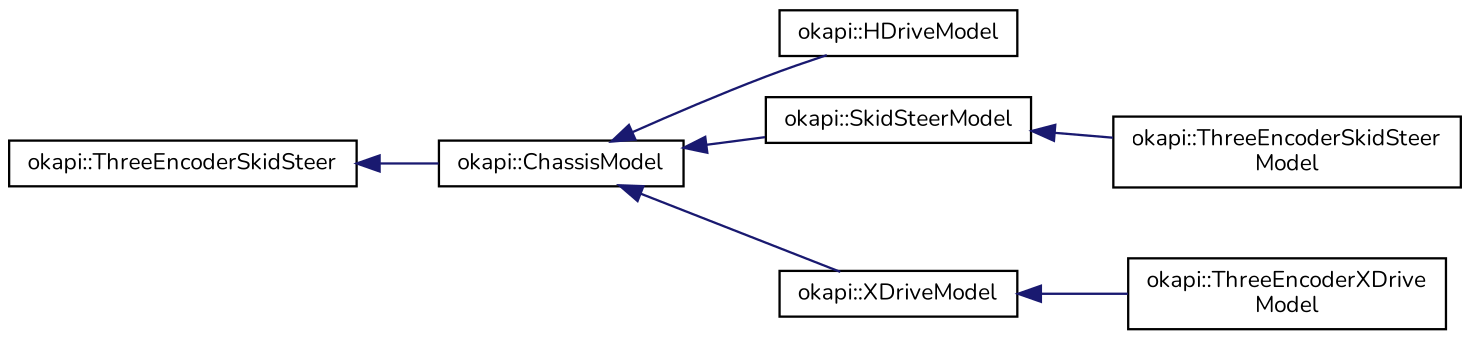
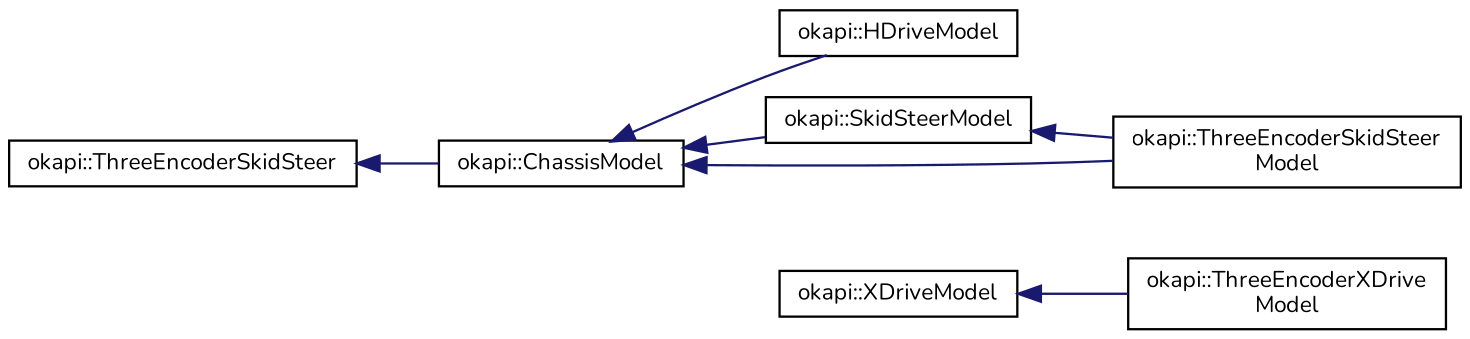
  digraph {
    fontname=Nunito
    rankdir=LR
    node [color=black fillcolor=white fontname=Nunito fontsize=10 shape=record style=filled]
    edge [color=midnightblue dir=back fontname=Nunito fontsize=10 labelfontname=Helvetica labelfontsize=10 style=solid]
    n1 [height=0.2 label="okapi::ThreeEncoderSkidSteer" width=0.4]
    n2 [height=0.2 label="okapi::ChassisModel" width=0.4]
    n3 [height=0.2 label="okapi::HDriveModel" width=0.4]
    n4 [height=0.2 label="okapi::SkidSteerModel" width=0.4]
    n5 [height=0.2 label="okapi::XDriveModel" width=0.4]
    n6 [height=0.2 label="okapi::ThreeEncoderSkidSteer\lModel" width=0.4]
    n7 [height=0.2 label="okapi::ThreeEncoderXDrive\lModel" width=0.4]
    n1 -> n2
    n2 -> n3
    n2 -> n4
-   n2 -> n5
+   n2 -> n6
    n4 -> n6
    n5 -> n7
  }
